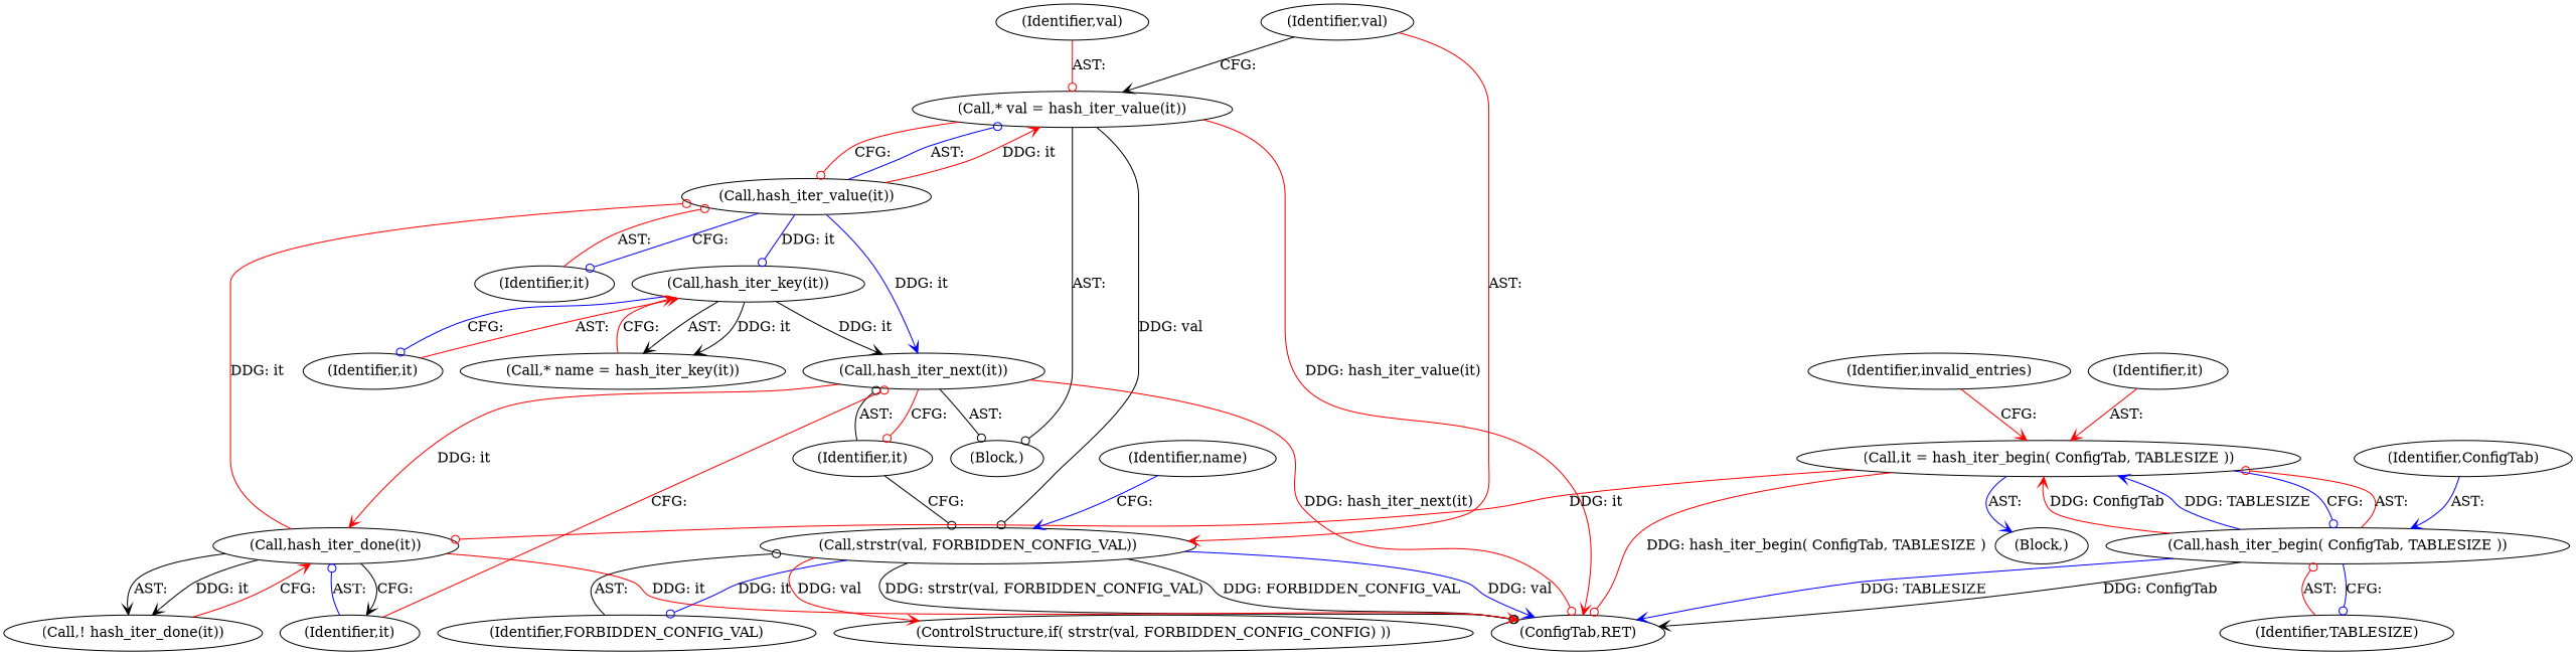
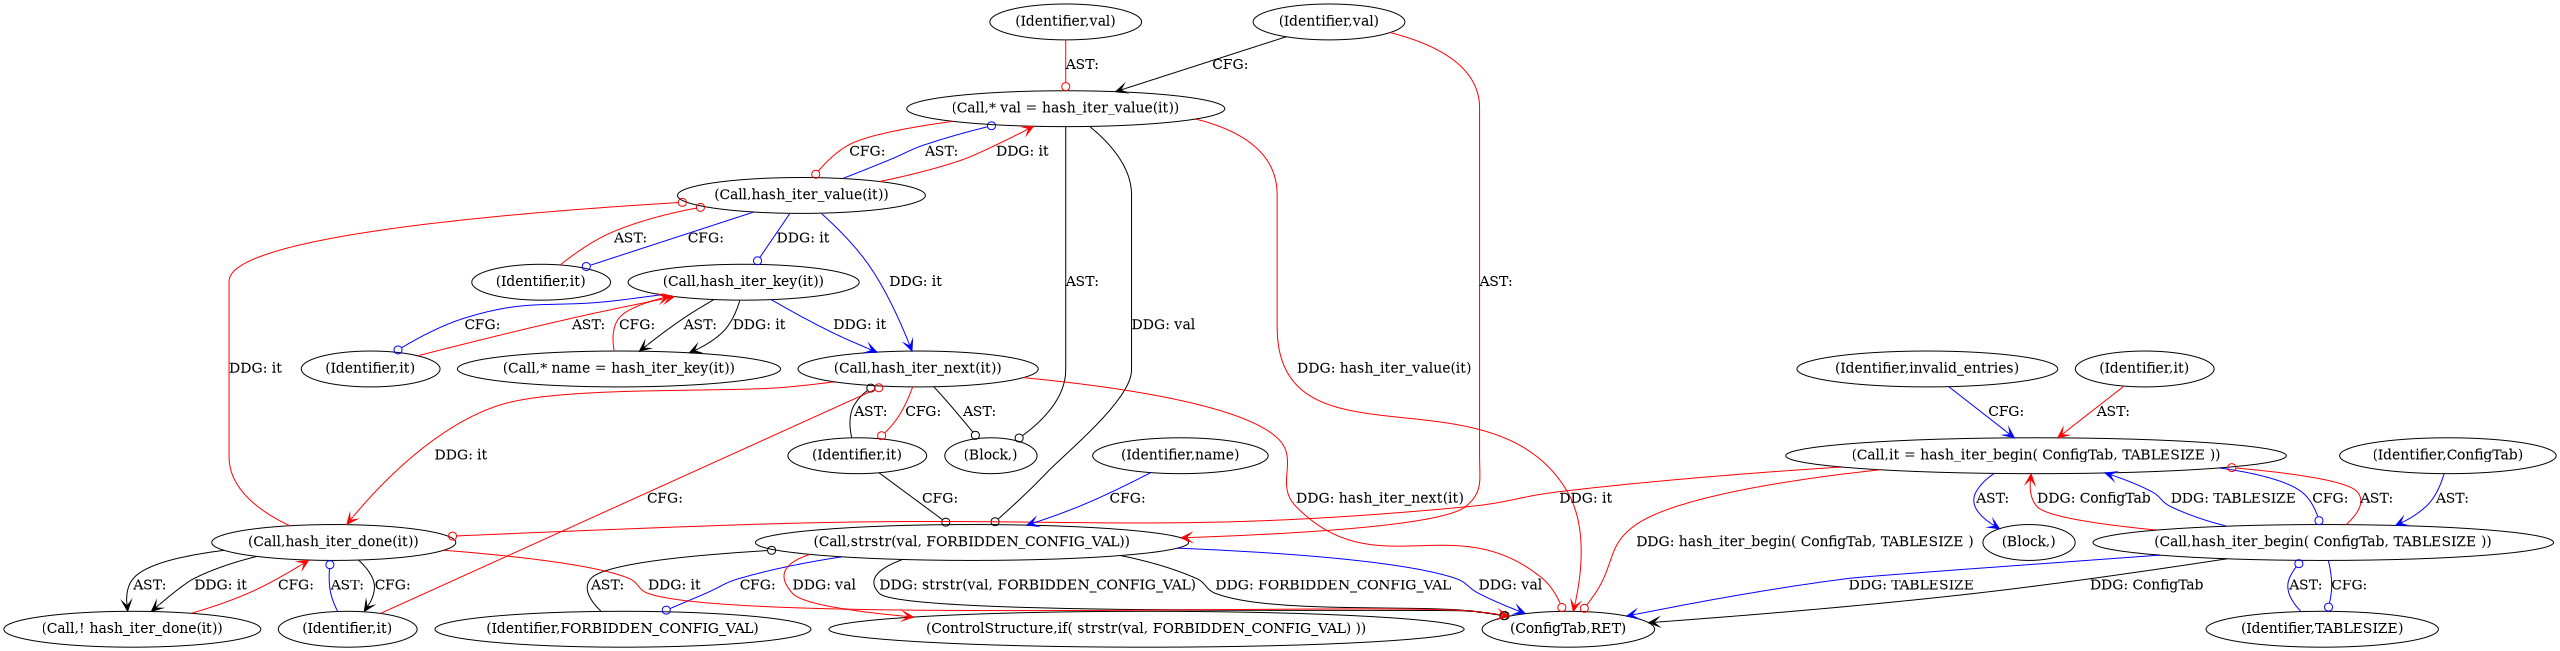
  digraph {
    edge [arrowhead=odot color=red]
    n1 [label="(Call,* val = hash_iter_value(it))"]
    n2 [label="(Call,hash_iter_value(it))"]
    n3 [label="(Call,strstr(val, FORBIDDEN_CONFIG_VAL))"]
    n4 [label="(Block,)"]
    n5 [label="(ConfigTab,RET)"]
    n6 [label="(Call,hash_iter_next(it))"]
    n7 [label="(Call,hash_iter_key(it))"]
    n8 [label="(Identifier,it)"]
    n9 [label="(Identifier,FORBIDDEN_CONFIG_VAL)"]
-   n10 [label="(ControlStructure,if( strstr(val, FORBIDDEN_CONFIG_CONFIG) ))"]
+   n10 [label="(ControlStructure,if( strstr(val, FORBIDDEN_CONFIG_VAL) ))"]
    n11 [label="(Call,hash_iter_done(it))"]
    n12 [label="(Identifier,it)"]
    n13 [label="(Identifier,it)"]
    n14 [label="(Call,* name = hash_iter_key(it))"]
    n15 [label="(Call,! hash_iter_done(it))"]
    n16 [label="(Identifier,it)"]
    n17 [label="(Call,it = hash_iter_begin( ConfigTab, TABLESIZE ))"]
    n18 [label="(Call,hash_iter_begin( ConfigTab, TABLESIZE ))"]
    n19 [label="(Block,)"]
    n20 [label="(Identifier,TABLESIZE)"]
    n21 [label="(Identifier,invalid_entries)"]
    n22 [label="(Identifier,it)"]
    n23 [label="(Identifier,val)"]
    n24 [label="(Identifier,val)"]
    n25 [label="(Identifier,ConfigTab)"]
    n26 [label="(Identifier,name)"]
    n1 -> n2 [label="CFG: "]
    n1 -> n3 [color=black label="DDG: val"]
    n1 -> n4 [color=black label="AST: "]
    n1 -> n5 [arrowhead=vee label="DDG: hash_iter_value(it)"]
    n2 -> n1 [color=blue label="AST: "]
    n2 -> n1 [arrowhead=vee label="DDG: it"]
    n2 -> n6 [arrowhead=vee color=blue label="DDG: it"]
    n2 -> n7 [color=blue label="DDG: it"]
    n2 -> n8 [color=blue label="CFG: "]
    n3 -> n5 [arrowhead=vee color=blue label="DDG: val"]
    n3 -> n5 [color=black label="DDG: strstr(val, FORBIDDEN_CONFIG_VAL)"]
    n3 -> n5 [color=black label="DDG: FORBIDDEN_CONFIG_VAL"]
-   n3 -> n9 [color=blue label="DDG: it"]
+   n3 -> n9 [color=blue label="CFG: "]
    n3 -> n10 [arrowhead=vee label="DDG: val"]
    n6 -> n4 [color=black label="AST: "]
    n6 -> n5 [label="DDG: hash_iter_next(it)"]
    n6 -> n11 [arrowhead=vee label="DDG: it"]
    n6 -> n12 [label="CFG: "]
-   n7 -> n6 [arrowhead=vee color=black label="DDG: it"]
+   n7 -> n6 [arrowhead=vee color=blue label="DDG: it"]
    n7 -> n13 [color=blue label="CFG: "]
    n7 -> n14 [arrowhead=vee color=black label="AST: "]
    n7 -> n14 [arrowhead=vee color=black label="DDG: it"]
    n8 -> n2 [label="AST: "]
    n9 -> n3 [color=black label="AST: "]
    n11 -> n2 [label="DDG: it"]
    n11 -> n5 [arrowhead=vee label="DDG: it"]
    n11 -> n15 [arrowhead=vee color=black label="AST: "]
    n11 -> n15 [arrowhead=vee color=black label="DDG: it"]
    n11 -> n16 [arrowhead=vee color=black label="CFG: "]
    n12 -> n3 [color=black label="CFG: "]
    n12 -> n6 [color=black label="AST: "]
    n13 -> n7 [arrowhead=vee label="AST: "]
    n14 -> n7 [arrowhead=vee label="CFG: "]
    n15 -> n11 [arrowhead=vee label="CFG: "]
    n16 -> n6 [label="CFG: "]
    n16 -> n11 [color=blue label="AST: "]
    n17 -> n5 [label="DDG: hash_iter_begin( ConfigTab, TABLESIZE )"]
    n17 -> n11 [label="DDG: it"]
    n17 -> n18 [color=blue label="CFG: "]
    n17 -> n19 [arrowhead=vee color=blue label="AST: "]
    n18 -> n5 [arrowhead=vee color=blue label="DDG: TABLESIZE"]
    n18 -> n5 [arrowhead=vee color=black label="DDG: ConfigTab"]
    n18 -> n17 [label="AST: "]
    n18 -> n17 [arrowhead=vee label="DDG: ConfigTab"]
    n18 -> n17 [arrowhead=vee color=blue label="DDG: TABLESIZE"]
    n18 -> n20 [color=blue label="CFG: "]
-   n20 -> n18 [label="AST: "]
-   n21 -> n17 [arrowhead=vee label="CFG: "]
+   n20 -> n18 [color=blue label="AST: "]
+   n21 -> n17 [arrowhead=vee color=blue label="CFG: "]
    n22 -> n17 [arrowhead=vee label="AST: "]
    n23 -> n1 [arrowhead=vee color=black label="CFG: "]
    n23 -> n3 [arrowhead=vee label="AST: "]
    n24 -> n1 [label="AST: "]
    n25 -> n18 [arrowhead=vee color=blue label="AST: "]
    n26 -> n3 [arrowhead=vee color=blue label="CFG: "]
  }
